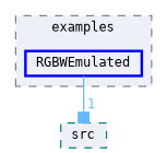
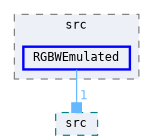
  digraph {
    compound=true
    fontname="DejaVu Sans Mono"
    node [fillcolor="#edf0f7" fontname="DejaVu Sans Mono" fontsize=10 shape=box]
    n1 [color=blue height=0.2 label=RGBWEmulated style="filled,bold" width=0.4]
    n2 [color=teal height=0.2 label=src style="filled,dashed" width=0.4]
    subgraph cluster_1 {
      bgcolor="#edf0f7"
      fontsize=10
-     label=examples
+     label=src
      pencolor=grey50
      style="filled,dashed"
      n1
    }
    n1 -> n2 [color=steelblue1 fontcolor=steelblue1 fontname="DejaVu Sans Mono" fontsize=10 headlabel=1 labeldistance=1.5 labelfontname=Helvetica labelfontsize=10 style=solid arrowhead=box]
  }
